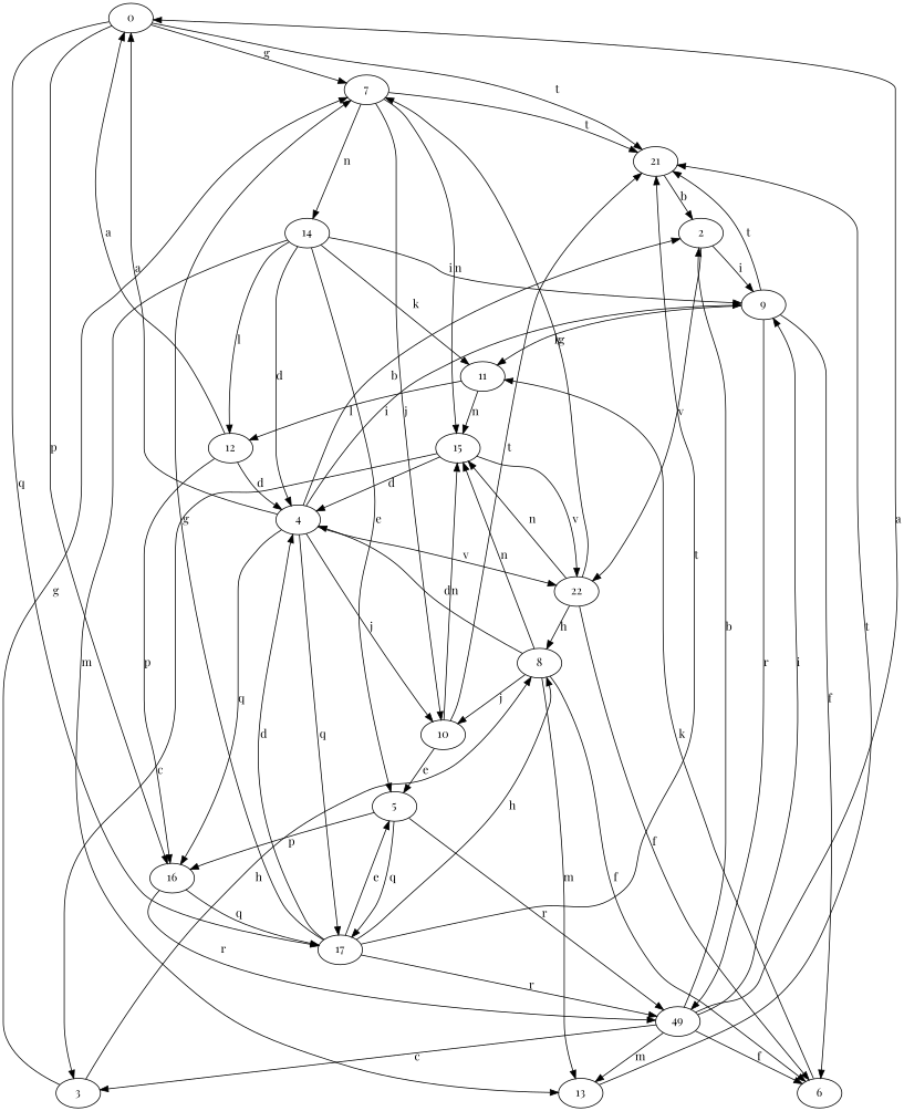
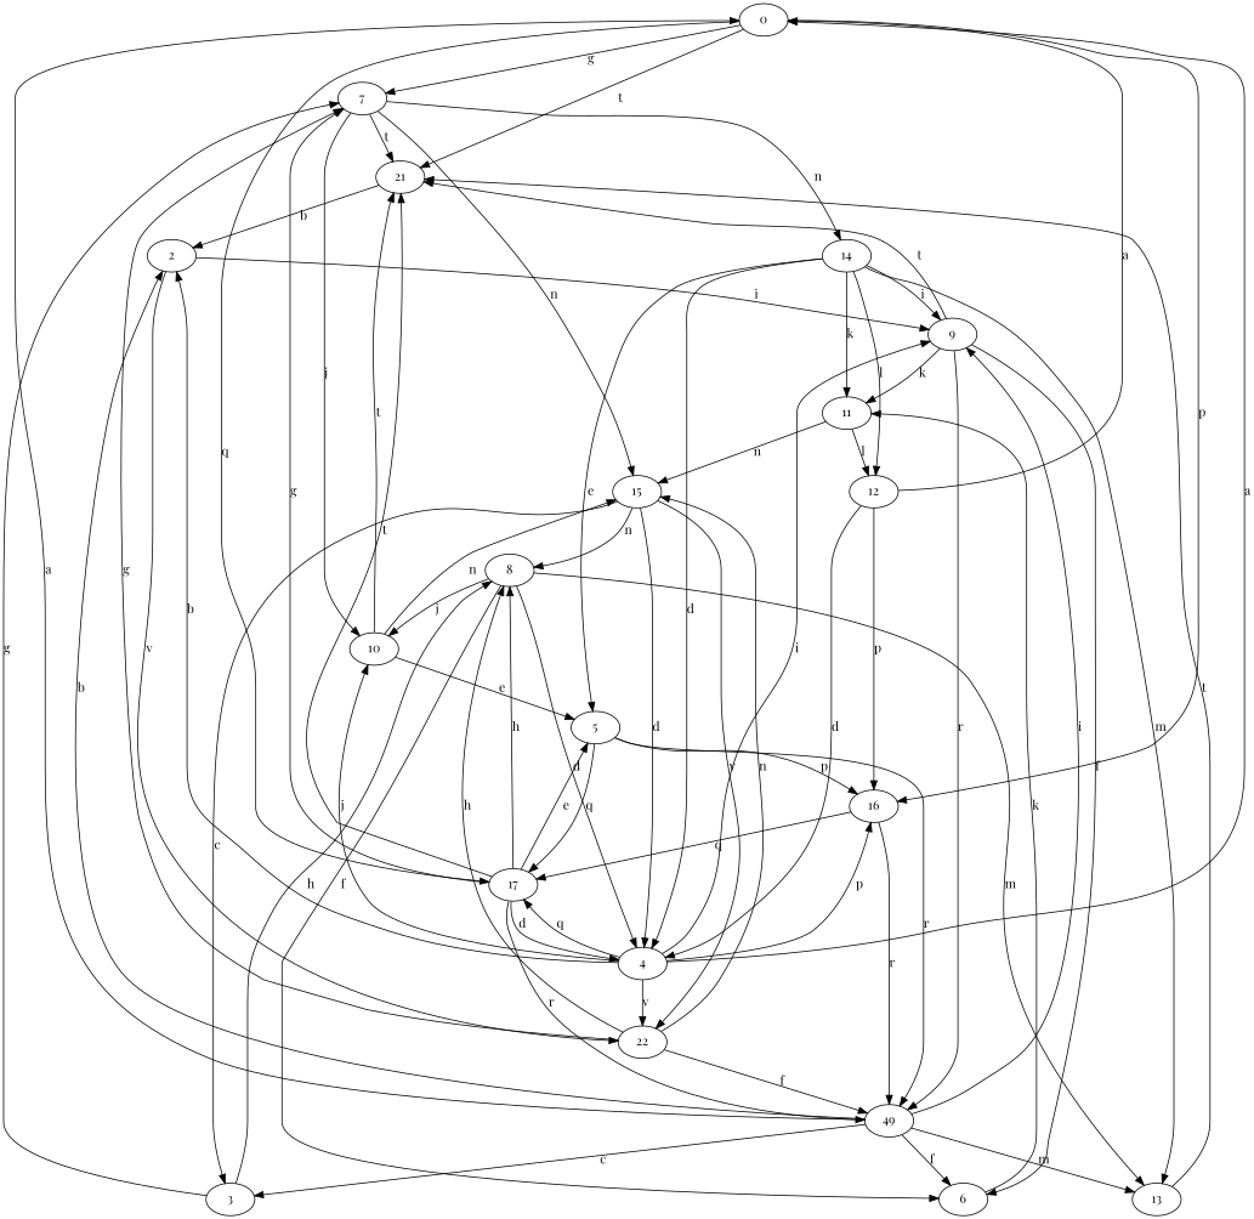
  strict digraph {
    fontname="Playfair Display"
    node [fontname="Playfair Display"]
    edge [fontname="Playfair Display"]
    0
    7
    16
    17
    21
    10
    14
    15
    n9 [label=49]
    8
    4
    5
    2
    9
    22
    6
    11
    3
    13
    12
    0 -> 7 [label=g]
    0 -> 16 [label=p]
    0 -> 17 [label=q]
    0 -> 21 [label=t]
    7 -> 21 [label=t]
    7 -> 10 [label=j]
    7 -> 14 [label=n]
    7 -> 15 [label=n]
    16 -> 17 [label=q]
    16 -> n9 [label=r]
    17 -> 7 [label=g]
    17 -> 21 [label=t]
    17 -> n9 [label=r]
    17 -> 8 [label=h]
    17 -> 4 [label=d]
    17 -> 5 [label=e]
    21 -> 2 [label=b]
    10 -> 21 [label=t]
    10 -> 15 [label=n]
    10 -> 5 [label=e]
    14 -> 4 [label=d]
    14 -> 5 [label=e]
    14 -> 9 [label=i]
    14 -> 11 [label=k]
    14 -> 13 [label=m]
    14 -> 12 [label=l]
    15 -> 4 [label=d]
    15 -> 22 [label=v]
    15 -> 3 [label=c]
    n9 -> 0 [label=a]
    n9 -> 2 [label=b]
    n9 -> 9 [label=i]
    n9 -> 6 [label=f]
    n9 -> 3 [label=c]
    n9 -> 13 [label=m]
    8 -> 10 [label=j]
-   8 -> 15 [label=n]
+   15 -> 8 [label=n]
    8 -> 4 [label=d]
    8 -> 6 [label=f]
    8 -> 13 [label=m]
    4 -> 0 [label=a]
-   4 -> 16 [label=q]
+   4 -> 16 [label=p]
    4 -> 17 [label=q]
    4 -> 10 [label=j]
    4 -> 2 [label=b]
    4 -> 9 [label=i]
    4 -> 22 [label=v]
    5 -> 16 [label=p]
    5 -> 17 [label=q]
    5 -> n9 [label=r]
    2 -> 9 [label=i]
    2 -> 22 [label=v]
    9 -> 21 [label=t]
    9 -> n9 [label=r]
    9 -> 6 [label=f]
    9 -> 11 [label=k]
    22 -> 7 [label=g]
    22 -> 15 [label=n]
    22 -> 8 [label=h]
-   22 -> 6 [label=f]
+   22 -> n9 [label=f]
    6 -> 11 [label=k]
    11 -> 15 [label=n]
    11 -> 12 [label=l]
    3 -> 7 [label=g]
    3 -> 8 [label=h]
    13 -> 21 [label=t]
    12 -> 0 [label=a]
    12 -> 16 [label=p]
    12 -> 4 [label=d]
  }
